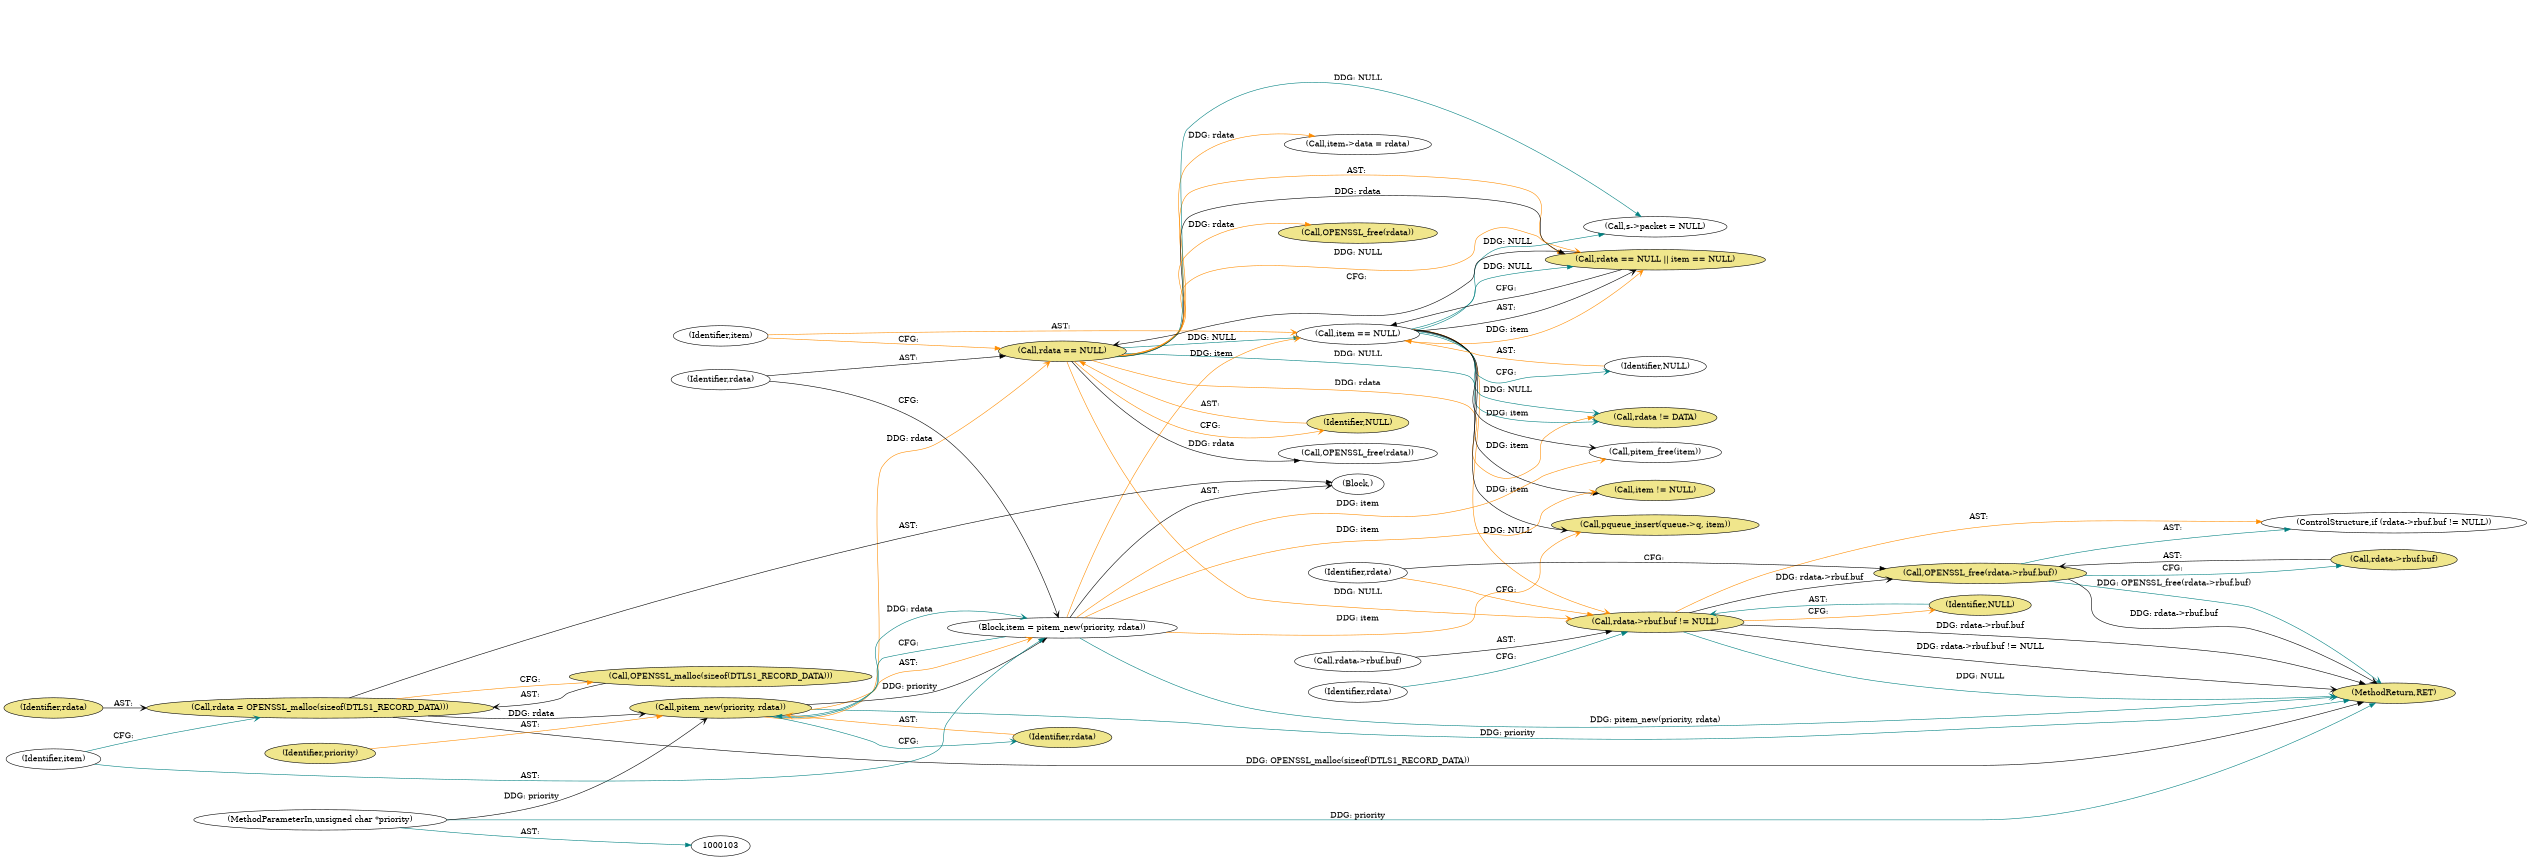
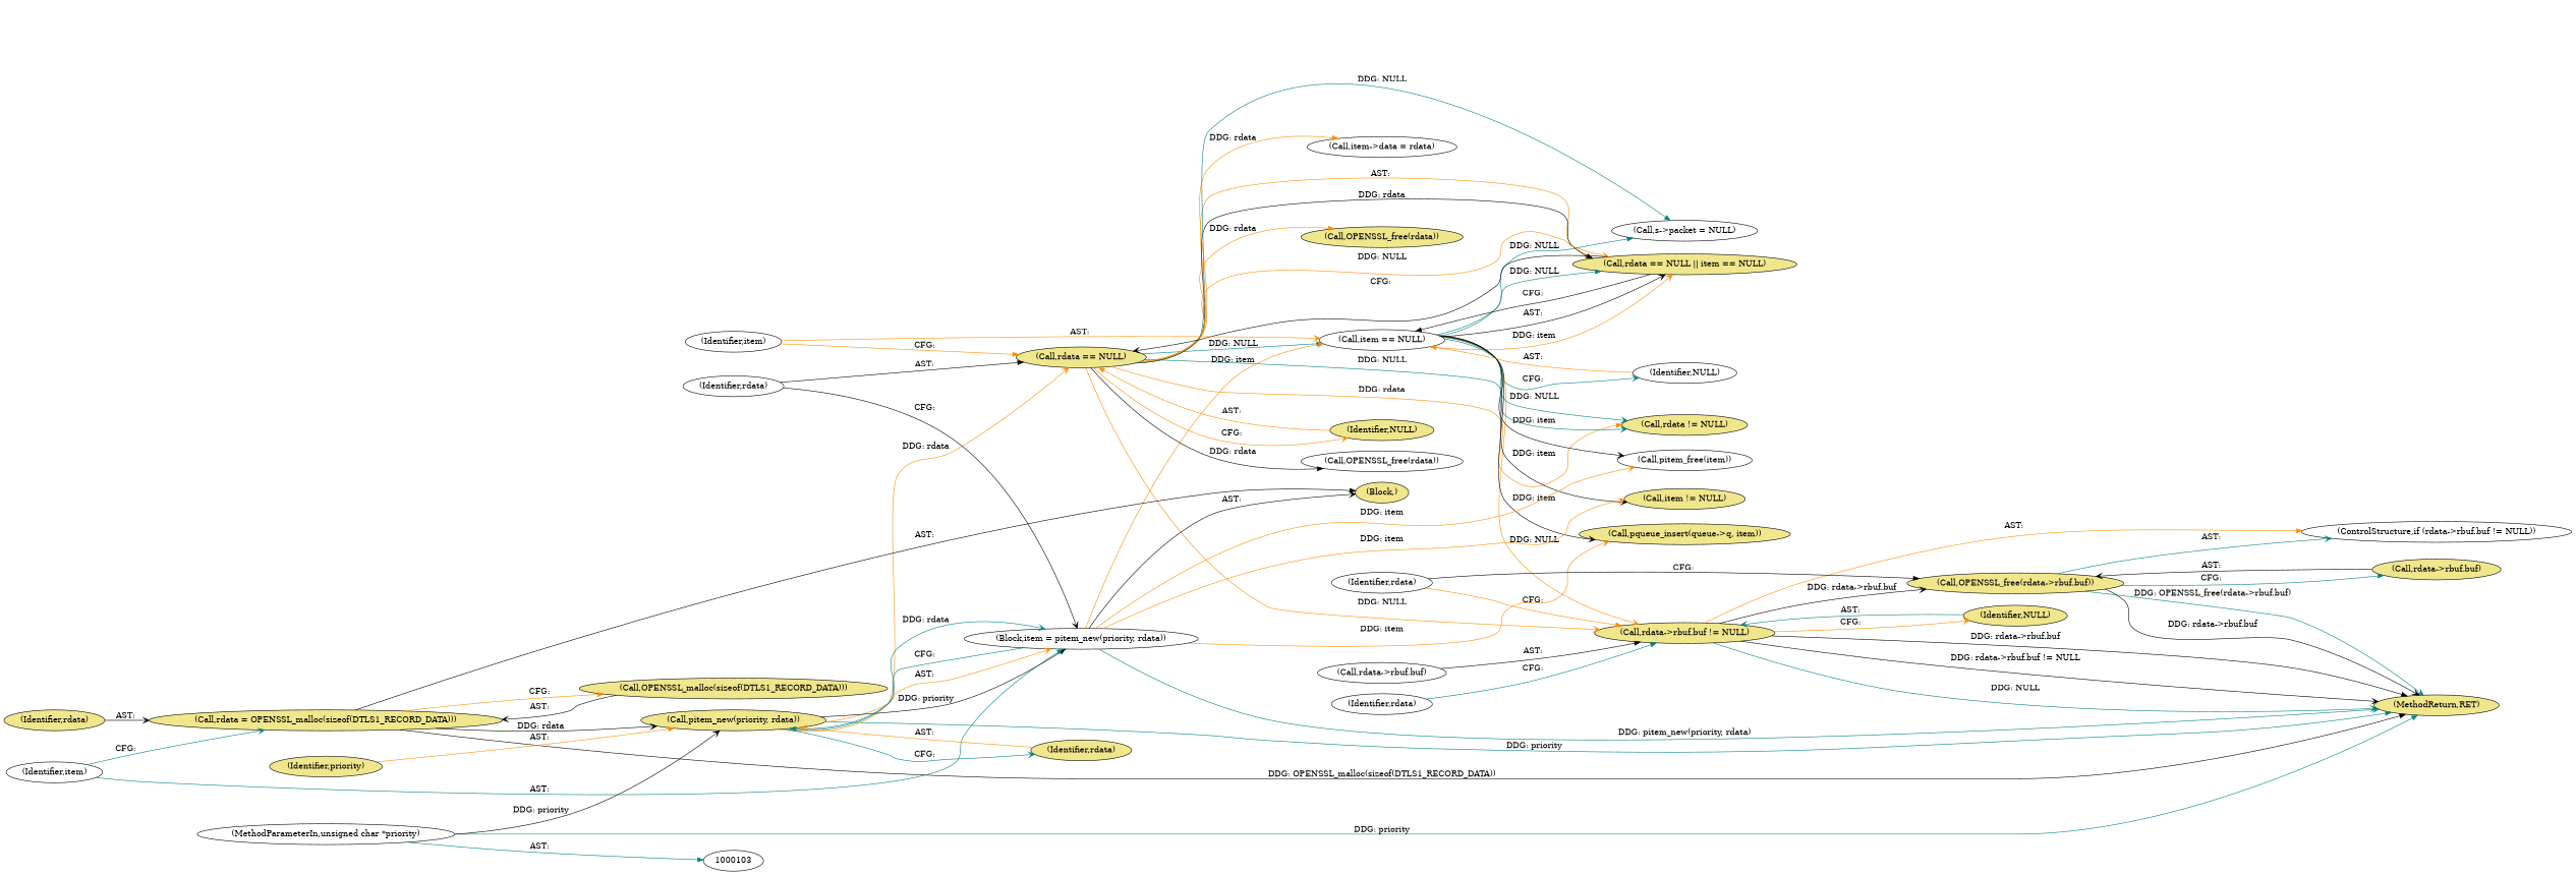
  digraph {
    rankdir=LR
    node [fillcolor=khaki style=filled]
    edge [arrowhead=vee color=black]
    n1 [label="(Call,OPENSSL_free(rdata->rbuf.buf))"]
    n2 [fillcolor=white label="(ControlStructure,if (rdata->rbuf.buf != NULL))"]
    n3 [label="(Call,rdata->rbuf.buf)"]
    n4 [label="(MethodReturn,RET)"]
    n5 [label="(Call,rdata->rbuf.buf != NULL)"]
    n6 [label="(Identifier,NULL)"]
    n7 [label="(Call,rdata == NULL)"]
    n8 [fillcolor=white label="(Call,item == NULL)"]
    n9 [label="(Call,rdata == NULL || item == NULL)"]
    n10 [label="(Identifier,NULL)"]
    n11 [fillcolor=white label="(Call,OPENSSL_free(rdata))"]
    n12 [fillcolor=white label="(Call,item->data = rdata)"]
-   n13 [label="(Call,rdata != DATA)"]
+   n13 [label="(Call,rdata != NULL)"]
    n14 [label="(Call,OPENSSL_free(rdata))"]
    n15 [fillcolor=white label="(Call,s->packet = NULL)"]
    n16 [fillcolor=white label="(Call,pitem_free(item))"]
    n17 [label="(Call,item != NULL)"]
    n18 [fillcolor=white label="(Identifier,NULL)"]
    n19 [label="(Call,pqueue_insert(queue->q, item))"]
    n20 [label="(Call,pitem_new(priority, rdata))"]
    n21 [fillcolor=white label="(Block,item = pitem_new(priority, rdata))"]
    n22 [label="(Identifier,rdata)"]
-   n23 [fillcolor=white label="(Block,)"]
+   n23 [label="(Block,)"]
    n24 [fillcolor=white label="(MethodParameterIn,unsigned char *priority)"]
    1000103 [fillcolor=white]
    n26 [label="(Call,rdata = OPENSSL_malloc(sizeof(DTLS1_RECORD_DATA)))"]
    n27 [label="(Call,OPENSSL_malloc(sizeof(DTLS1_RECORD_DATA)))"]
    n28 [fillcolor=white label="(Identifier,item)"]
    n29 [fillcolor=white label="(Identifier,rdata)"]
    n30 [label="(Identifier,rdata)"]
    n31 [label="(Identifier,priority)"]
    n32 [fillcolor=white label="(Identifier,item)"]
    n33 [fillcolor=white label="(Call,rdata->rbuf.buf)"]
    n34 [fillcolor=white label="(Identifier,rdata)"]
    n35 [fillcolor=white label="(Identifier,rdata)"]
-   n1 -> n2 [arrowhead=normal color=teal label="AST: "]
+   n1 -> n2 [color=teal label="AST: "]
    n1 -> n3 [arrowhead=normal color=teal label="CFG: "]
    n1 -> n4 [color=teal label="DDG: OPENSSL_free(rdata->rbuf.buf)"]
    n1 -> n4 [label="DDG: rdata->rbuf.buf"]
    n3 -> n1 [label="AST: "]
    n5 -> n1 [label="DDG: rdata->rbuf.buf"]
    n5 -> n2 [arrowhead=normal color=darkorange label="AST: "]
    n5 -> n4 [arrowhead=normal label="DDG: rdata->rbuf.buf"]
    n5 -> n4 [label="DDG: rdata->rbuf.buf != NULL"]
    n5 -> n4 [color=teal label="DDG: NULL"]
    n5 -> n6 [color=darkorange label="CFG: "]
    n6 -> n5 [color=teal label="AST: "]
    n7 -> n5 [color=darkorange label="DDG: NULL"]
    n7 -> n8 [arrowhead=normal color=teal label="DDG: NULL"]
    n7 -> n9 [arrowhead=normal color=darkorange label="AST: "]
    n7 -> n9 [arrowhead=normal label="DDG: rdata"]
    n7 -> n9 [color=darkorange label="DDG: NULL"]
    n7 -> n10 [color=darkorange label="CFG: "]
    n7 -> n11 [arrowhead=normal label="DDG: rdata"]
    n7 -> n12 [arrowhead=normal color=darkorange label="DDG: rdata"]
    n7 -> n13 [arrowhead=normal color=darkorange label="DDG: rdata"]
    n7 -> n13 [color=teal label="DDG: NULL"]
    n7 -> n14 [arrowhead=normal color=darkorange label="DDG: rdata"]
    n7 -> n15 [arrowhead=normal color=teal label="DDG: NULL"]
    n8 -> n5 [color=darkorange label="DDG: NULL"]
    n8 -> n9 [label="AST: "]
    n8 -> n9 [color=darkorange label="DDG: item"]
    n8 -> n9 [arrowhead=normal color=teal label="DDG: NULL"]
    n8 -> n13 [color=teal label="DDG: NULL"]
    n8 -> n15 [arrowhead=normal color=teal label="DDG: NULL"]
    n8 -> n16 [label="DDG: item"]
-   n8 -> n17 [arrowhead=normal label="DDG: item"]
+   n8 -> n17 [label="DDG: item"]
    n8 -> n18 [color=teal label="CFG: "]
    n8 -> n19 [label="DDG: item"]
    n9 -> n7 [label="CFG: "]
    n9 -> n8 [arrowhead=normal label="CFG: "]
    n10 -> n7 [arrowhead=normal color=darkorange label="AST: "]
    n18 -> n8 [arrowhead=normal color=darkorange label="AST: "]
    n20 -> n4 [arrowhead=normal color=teal label="DDG: priority"]
    n20 -> n7 [color=darkorange label="DDG: rdata"]
    n20 -> n21 [color=darkorange label="AST: "]
    n20 -> n21 [arrowhead=normal label="DDG: priority"]
    n20 -> n21 [color=teal label="DDG: rdata"]
    n20 -> n22 [color=teal label="CFG: "]
    n21 -> n4 [color=teal label="DDG: pitem_new(priority, rdata)"]
    n21 -> n8 [color=darkorange label="DDG: item"]
    n21 -> n16 [color=darkorange label="DDG: item"]
    n21 -> n17 [color=darkorange label="DDG: item"]
    n21 -> n19 [color=darkorange label="DDG: item"]
    n21 -> n20 [arrowhead=normal color=teal label="CFG: "]
    n21 -> n23 [label="AST: "]
    n22 -> n20 [color=darkorange label="AST: "]
    n24 -> n4 [arrowhead=normal color=teal label="DDG: priority"]
    n24 -> n20 [label="DDG: priority"]
    n24 -> 1000103 [arrowhead=normal color=teal label="AST: "]
    n26 -> n4 [arrowhead=normal label="DDG: OPENSSL_malloc(sizeof(DTLS1_RECORD_DATA))"]
    n26 -> n20 [label="DDG: rdata"]
    n26 -> n23 [arrowhead=normal label="AST: "]
    n26 -> n27 [arrowhead=normal color=darkorange label="CFG: "]
    n27 -> n26 [label="AST: "]
    n28 -> n21 [arrowhead=normal color=teal label="AST: "]
    n28 -> n26 [color=teal label="CFG: "]
    n29 -> n5 [arrowhead=normal color=teal label="CFG: "]
    n30 -> n26 [label="AST: "]
    n31 -> n20 [arrowhead=normal color=darkorange label="AST: "]
    n32 -> n7 [arrowhead=normal color=darkorange label="CFG: "]
    n32 -> n8 [color=darkorange label="AST: "]
    n33 -> n5 [arrowhead=normal label="AST: "]
    n34 -> n1 [arrowhead=normal label="CFG: "]
    n34 -> n5 [arrowhead=normal color=darkorange label="CFG: "]
    n35 -> n7 [arrowhead=normal label="AST: "]
    n35 -> n21 [label="CFG: "]
  }
